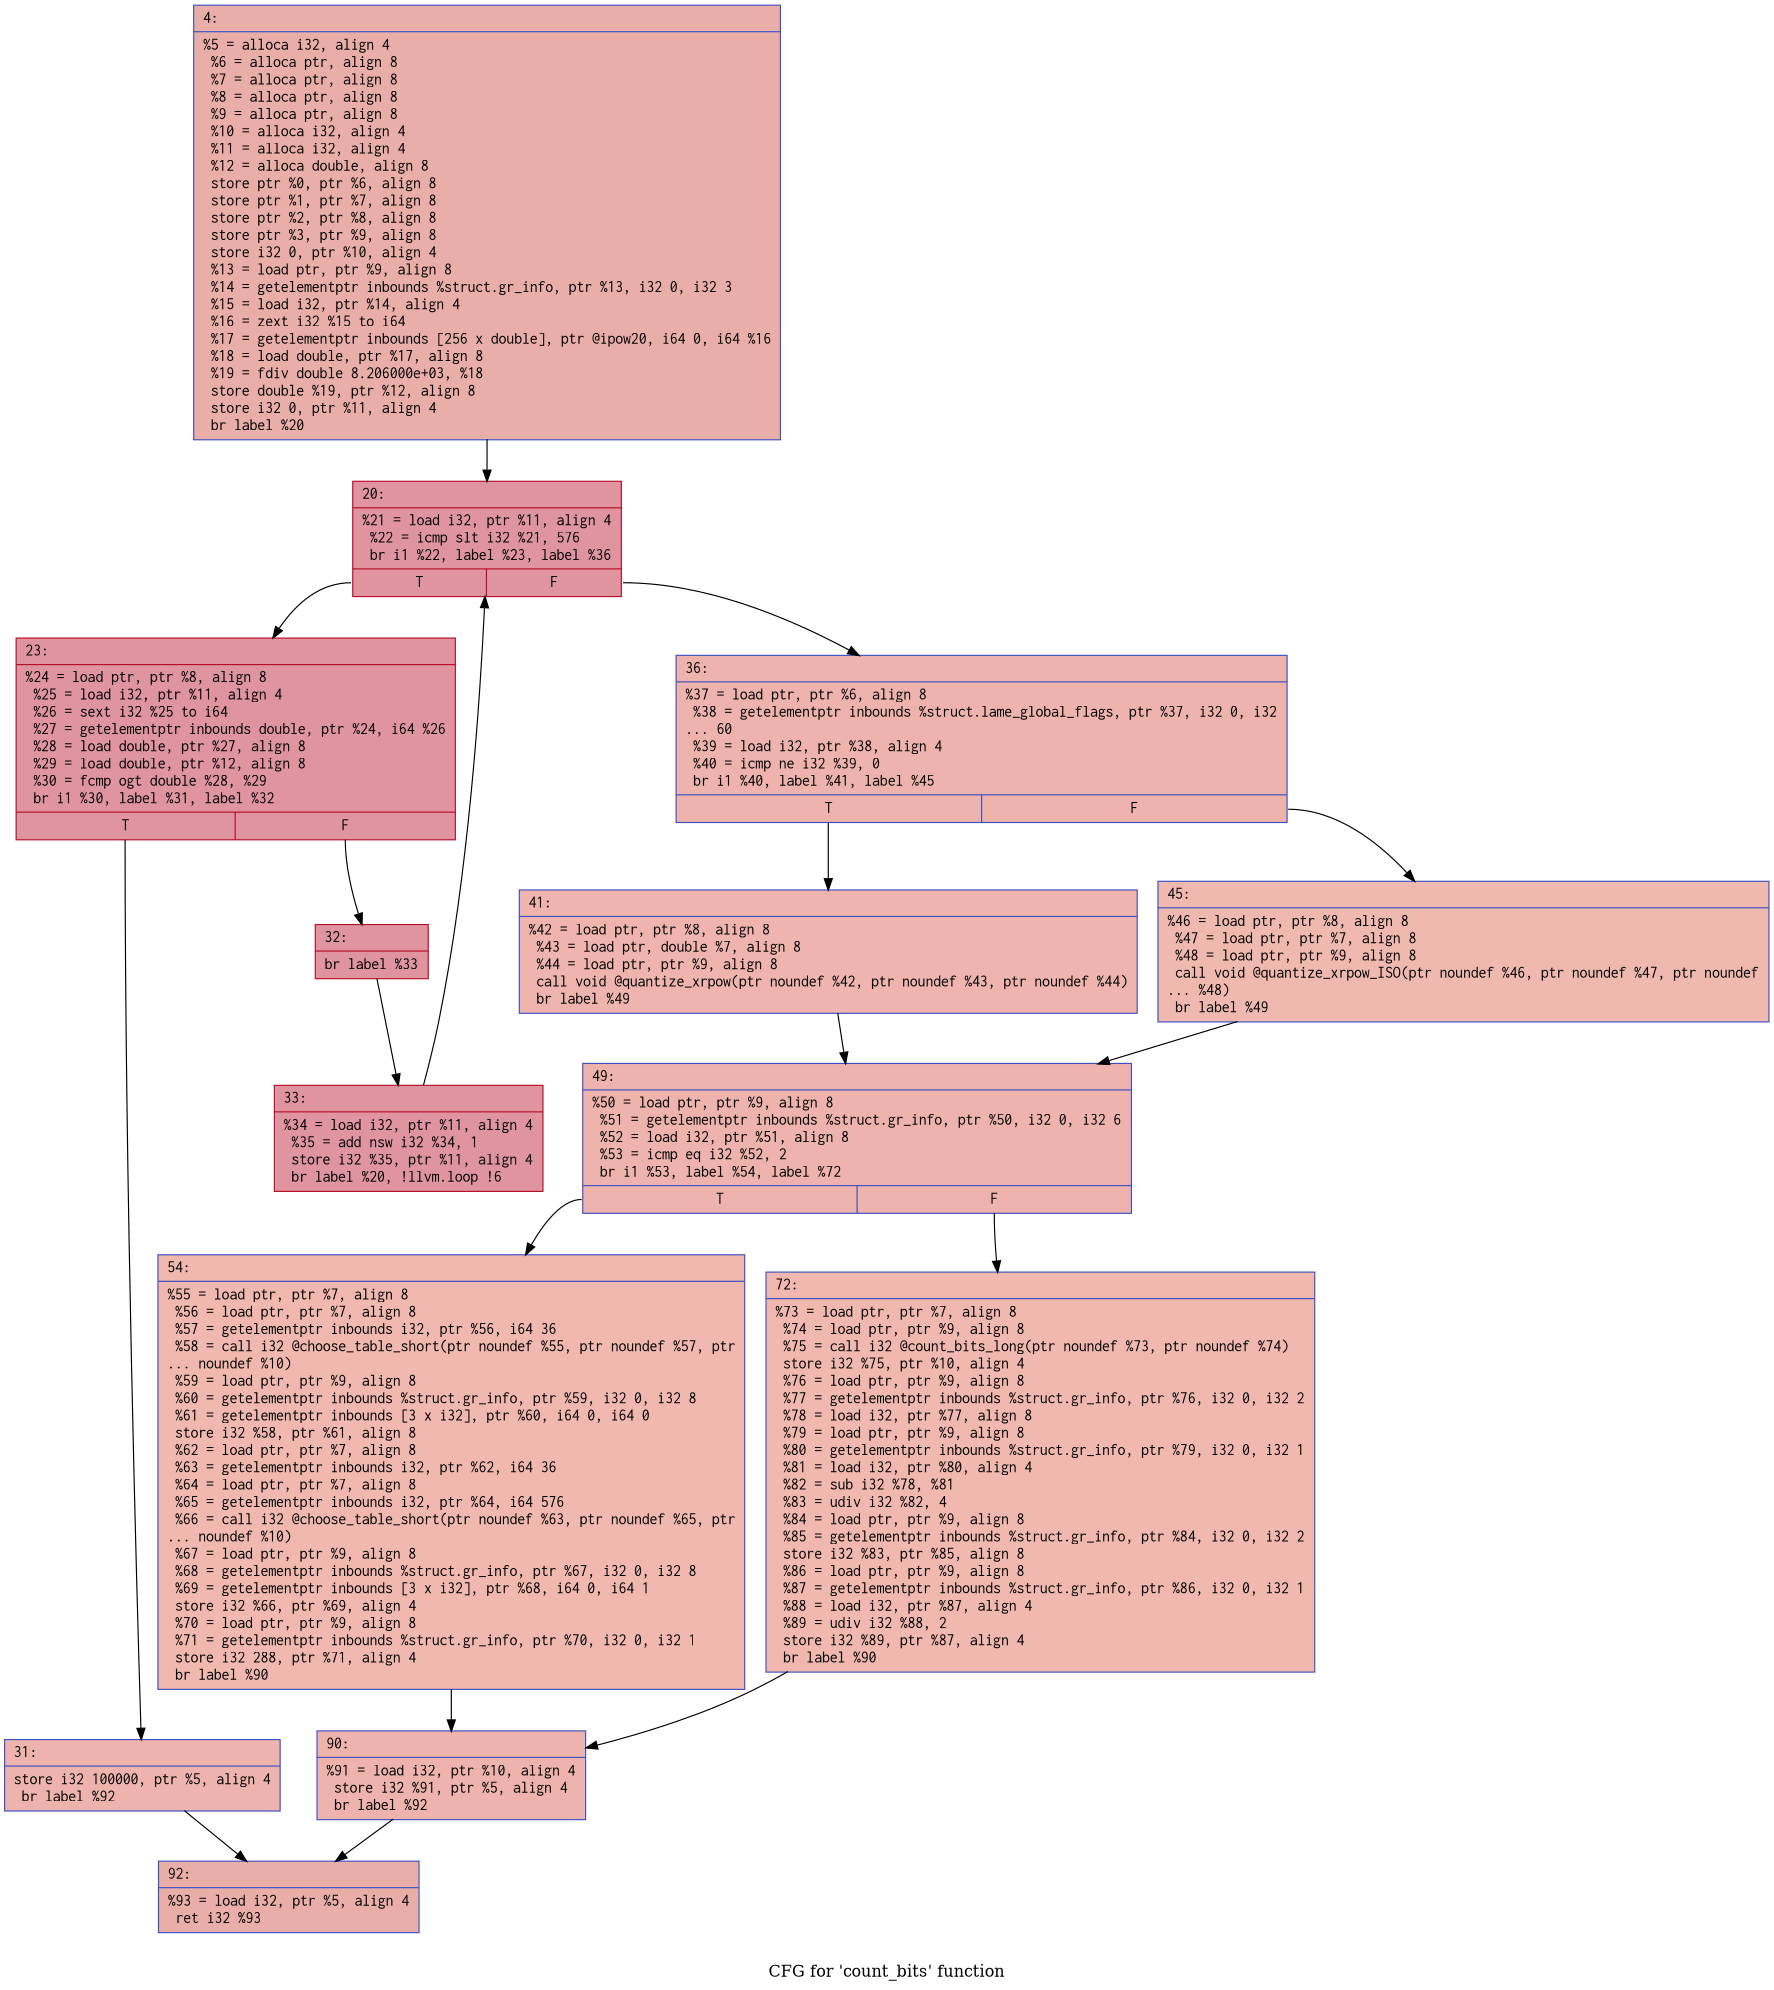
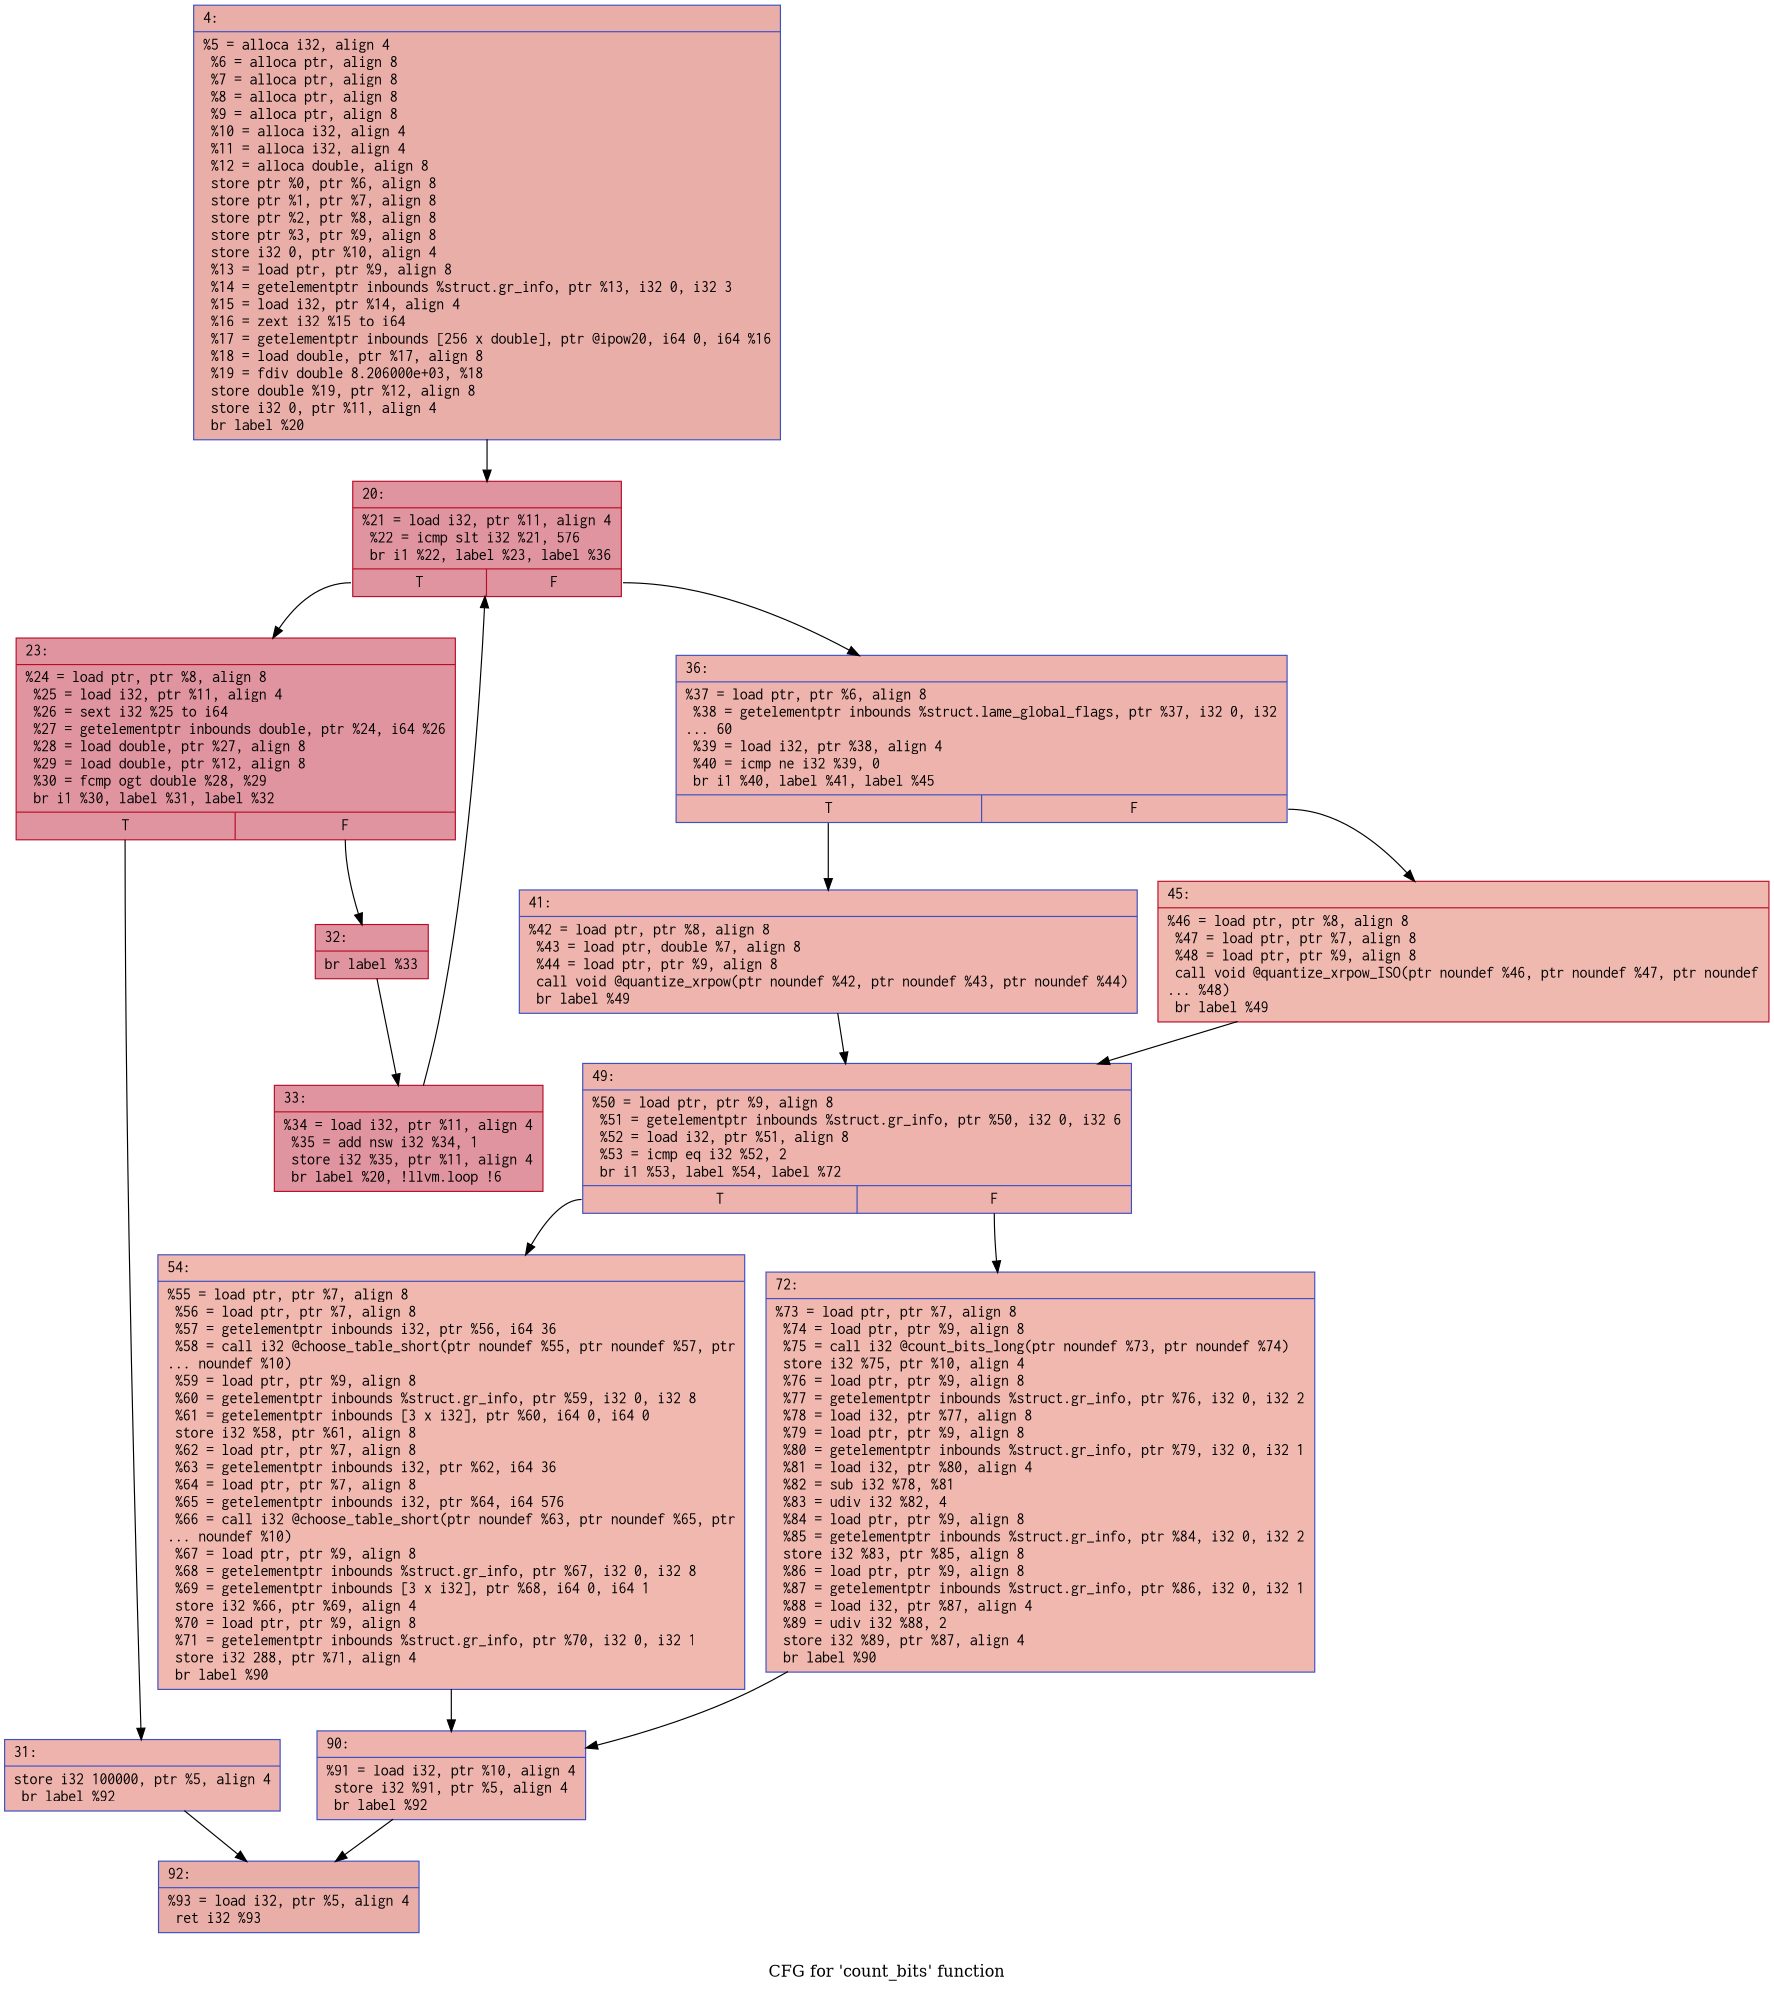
  digraph {
    label="CFG for 'count_bits' function"
    node [color="#3d50c3ff" fillcolor="#b70d2870" fontname=Courier shape=record style=filled]
    n1 [fillcolor="#d0473d70" label="{4:\l|  %5 = alloca i32, align 4\l  %6 = alloca ptr, align 8\l  %7 = alloca ptr, align 8\l  %8 = alloca ptr, align 8\l  %9 = alloca ptr, align 8\l  %10 = alloca i32, align 4\l  %11 = alloca i32, align 4\l  %12 = alloca double, align 8\l  store ptr %0, ptr %6, align 8\l  store ptr %1, ptr %7, align 8\l  store ptr %2, ptr %8, align 8\l  store ptr %3, ptr %9, align 8\l  store i32 0, ptr %10, align 4\l  %13 = load ptr, ptr %9, align 8\l  %14 = getelementptr inbounds %struct.gr_info, ptr %13, i32 0, i32 3\l  %15 = load i32, ptr %14, align 4\l  %16 = zext i32 %15 to i64\l  %17 = getelementptr inbounds [256 x double], ptr @ipow20, i64 0, i64 %16\l  %18 = load double, ptr %17, align 8\l  %19 = fdiv double 8.206000e+03, %18\l  store double %19, ptr %12, align 8\l  store i32 0, ptr %11, align 4\l  br label %20\l}"]
    n2 [color="#b70d28ff" label="{20:\l|  %21 = load i32, ptr %11, align 4\l  %22 = icmp slt i32 %21, 576\l  br i1 %22, label %23, label %36\l|{<s0>T|<s1>F}}"]
    n3 [color="#b70d28ff" label="{23:\l|  %24 = load ptr, ptr %8, align 8\l  %25 = load i32, ptr %11, align 4\l  %26 = sext i32 %25 to i64\l  %27 = getelementptr inbounds double, ptr %24, i64 %26\l  %28 = load double, ptr %27, align 8\l  %29 = load double, ptr %12, align 8\l  %30 = fcmp ogt double %28, %29\l  br i1 %30, label %31, label %32\l|{<s0>T|<s1>F}}"]
    n4 [fillcolor="#d6524470" label="{36:\l|  %37 = load ptr, ptr %6, align 8\l  %38 = getelementptr inbounds %struct.lame_global_flags, ptr %37, i32 0, i32\l... 60\l  %39 = load i32, ptr %38, align 4\l  %40 = icmp ne i32 %39, 0\l  br i1 %40, label %41, label %45\l|{<s0>T|<s1>F}}"]
    n5 [fillcolor="#d6524470" label="{31:\l|  store i32 100000, ptr %5, align 4\l  br label %92\l}"]
    n6 [color="#b70d28ff" label="{32:\l|  br label %33\l}"]
    n7 [fillcolor="#d8564670" label="{41:\l|  %42 = load ptr, ptr %8, align 8\l  %43 = load ptr, double %7, align 8\l  %44 = load ptr, ptr %9, align 8\l  call void @quantize_xrpow(ptr noundef %42, ptr noundef %43, ptr noundef %44)\l  br label %49\l}"]
-   n8 [fillcolor="#de614d70" label="{45:\l|  %46 = load ptr, ptr %8, align 8\l  %47 = load ptr, ptr %7, align 8\l  %48 = load ptr, ptr %9, align 8\l  call void @quantize_xrpow_ISO(ptr noundef %46, ptr noundef %47, ptr noundef\l... %48)\l  br label %49\l}"]
+   n8 [color="#b70d28ff" fillcolor="#de614d70" label="{45:\l|  %46 = load ptr, ptr %8, align 8\l  %47 = load ptr, ptr %7, align 8\l  %48 = load ptr, ptr %9, align 8\l  call void @quantize_xrpow_ISO(ptr noundef %46, ptr noundef %47, ptr noundef\l... %48)\l  br label %49\l}"]
    n9 [fillcolor="#d0473d70" label="{92:\l|  %93 = load i32, ptr %5, align 4\l  ret i32 %93\l}"]
    n10 [color="#b70d28ff" label="{33:\l|  %34 = load i32, ptr %11, align 4\l  %35 = add nsw i32 %34, 1\l  store i32 %35, ptr %11, align 4\l  br label %20, !llvm.loop !6\l}"]
    n11 [fillcolor="#d6524470" label="{49:\l|  %50 = load ptr, ptr %9, align 8\l  %51 = getelementptr inbounds %struct.gr_info, ptr %50, i32 0, i32 6\l  %52 = load i32, ptr %51, align 8\l  %53 = icmp eq i32 %52, 2\l  br i1 %53, label %54, label %72\l|{<s0>T|<s1>F}}"]
    n12 [fillcolor="#dc5d4a70" label="{54:\l|  %55 = load ptr, ptr %7, align 8\l  %56 = load ptr, ptr %7, align 8\l  %57 = getelementptr inbounds i32, ptr %56, i64 36\l  %58 = call i32 @choose_table_short(ptr noundef %55, ptr noundef %57, ptr\l... noundef %10)\l  %59 = load ptr, ptr %9, align 8\l  %60 = getelementptr inbounds %struct.gr_info, ptr %59, i32 0, i32 8\l  %61 = getelementptr inbounds [3 x i32], ptr %60, i64 0, i64 0\l  store i32 %58, ptr %61, align 8\l  %62 = load ptr, ptr %7, align 8\l  %63 = getelementptr inbounds i32, ptr %62, i64 36\l  %64 = load ptr, ptr %7, align 8\l  %65 = getelementptr inbounds i32, ptr %64, i64 576\l  %66 = call i32 @choose_table_short(ptr noundef %63, ptr noundef %65, ptr\l... noundef %10)\l  %67 = load ptr, ptr %9, align 8\l  %68 = getelementptr inbounds %struct.gr_info, ptr %67, i32 0, i32 8\l  %69 = getelementptr inbounds [3 x i32], ptr %68, i64 0, i64 1\l  store i32 %66, ptr %69, align 4\l  %70 = load ptr, ptr %9, align 8\l  %71 = getelementptr inbounds %struct.gr_info, ptr %70, i32 0, i32 1\l  store i32 288, ptr %71, align 4\l  br label %90\l}"]
    n13 [fillcolor="#dc5d4a70" label="{72:\l|  %73 = load ptr, ptr %7, align 8\l  %74 = load ptr, ptr %9, align 8\l  %75 = call i32 @count_bits_long(ptr noundef %73, ptr noundef %74)\l  store i32 %75, ptr %10, align 4\l  %76 = load ptr, ptr %9, align 8\l  %77 = getelementptr inbounds %struct.gr_info, ptr %76, i32 0, i32 2\l  %78 = load i32, ptr %77, align 8\l  %79 = load ptr, ptr %9, align 8\l  %80 = getelementptr inbounds %struct.gr_info, ptr %79, i32 0, i32 1\l  %81 = load i32, ptr %80, align 4\l  %82 = sub i32 %78, %81\l  %83 = udiv i32 %82, 4\l  %84 = load ptr, ptr %9, align 8\l  %85 = getelementptr inbounds %struct.gr_info, ptr %84, i32 0, i32 2\l  store i32 %83, ptr %85, align 8\l  %86 = load ptr, ptr %9, align 8\l  %87 = getelementptr inbounds %struct.gr_info, ptr %86, i32 0, i32 1\l  %88 = load i32, ptr %87, align 4\l  %89 = udiv i32 %88, 2\l  store i32 %89, ptr %87, align 4\l  br label %90\l}"]
    n14 [fillcolor="#d6524470" label="{90:\l|  %91 = load i32, ptr %10, align 4\l  store i32 %91, ptr %5, align 4\l  br label %92\l}"]
    n1 -> n2
    n2 -> n3 [tailport=s0]
    n2 -> n4 [tailport=s1]
    n3 -> n5 [tailport=s0]
    n3 -> n6 [tailport=s1]
    n4 -> n7 [tailport=s0]
    n4 -> n8 [tailport=s1]
    n5 -> n9
    n6 -> n10
    n7 -> n11
    n8 -> n11
    n10 -> n2
    n11 -> n12 [tailport=s0]
    n11 -> n13 [tailport=s1]
    n12 -> n14
    n13 -> n14
    n14 -> n9
  }
